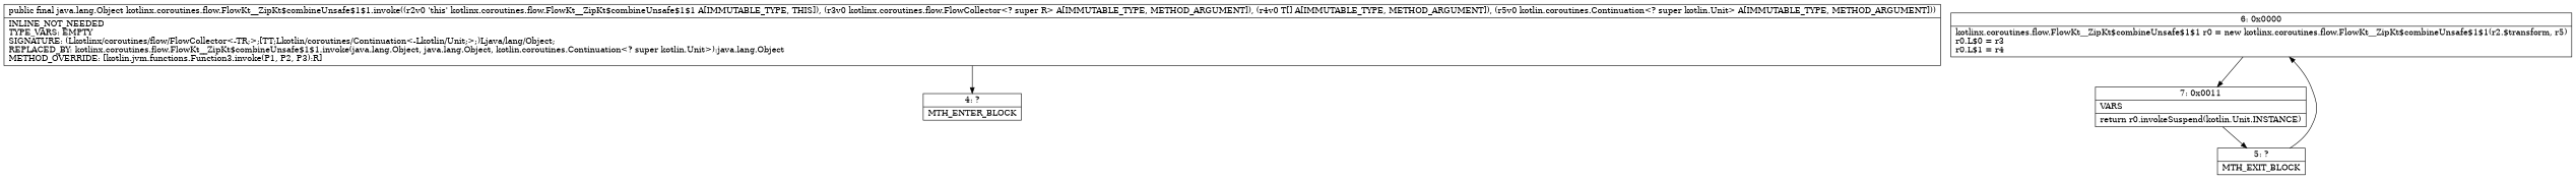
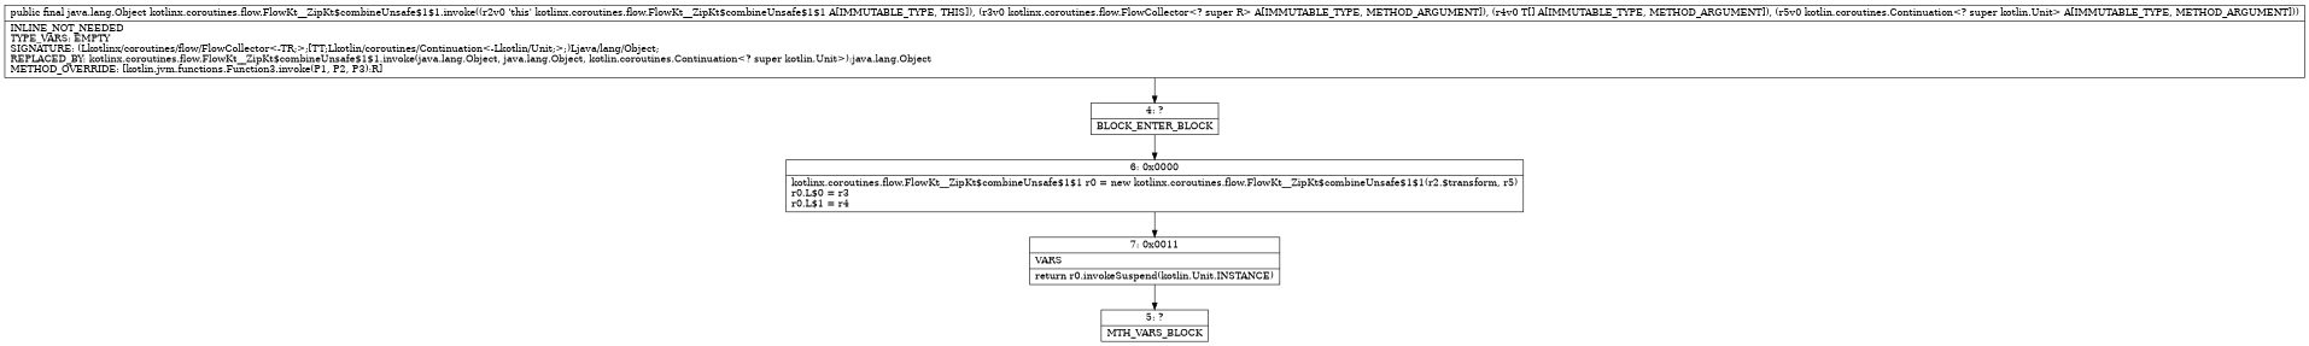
  digraph {
    node [shape=record]
-   n1 [label="{4\:\ ?|MTH_ENTER_BLOCK\l}"]
+   n1 [label="{4\:\ ?|BLOCK_ENTER_BLOCK\l}"]
    n2 [label="{6\:\ 0x0000|kotlinx.coroutines.flow.FlowKt__ZipKt$combineUnsafe$1$1 r0 = new kotlinx.coroutines.flow.FlowKt__ZipKt$combineUnsafe$1$1(r2.$transform, r5)\lr0.L$0 = r3\lr0.L$1 = r4\l}"]
    n3 [label="{7\:\ 0x0011|VARS\l|return r0.invokeSuspend(kotlin.Unit.INSTANCE)\l}"]
-   n4 [label="{5\:\ ?|MTH_EXIT_BLOCK\l}"]
+   n4 [label="{5\:\ ?|MTH_VARS_BLOCK\l}"]
    n5 [label="{public final java.lang.Object kotlinx.coroutines.flow.FlowKt__ZipKt$combineUnsafe$1$1.invoke((r2v0 'this' kotlinx.coroutines.flow.FlowKt__ZipKt$combineUnsafe$1$1 A[IMMUTABLE_TYPE, THIS]), (r3v0 kotlinx.coroutines.flow.FlowCollector\<? super R\> A[IMMUTABLE_TYPE, METHOD_ARGUMENT]), (r4v0 T[] A[IMMUTABLE_TYPE, METHOD_ARGUMENT]), (r5v0 kotlin.coroutines.Continuation\<? super kotlin.Unit\> A[IMMUTABLE_TYPE, METHOD_ARGUMENT]))  | INLINE_NOT_NEEDED\lTYPE_VARS: EMPTY\lSIGNATURE: (Lkotlinx\/coroutines\/flow\/FlowCollector\<\-TR;\>;[TT;Lkotlin\/coroutines\/Continuation\<\-Lkotlin\/Unit;\>;)Ljava\/lang\/Object;\lREPLACED_BY: kotlinx.coroutines.flow.FlowKt__ZipKt$combineUnsafe$1$1.invoke(java.lang.Object, java.lang.Object, kotlin.coroutines.Continuation\<? super kotlin.Unit\>):java.lang.Object\lMETHOD_OVERRIDE: [kotlin.jvm.functions.Function3.invoke(P1, P2, P3):R]\l}"]
-   n4 -> n2
+   n1 -> n2
    n2 -> n3
    n3 -> n4
    n5 -> n1
  }
